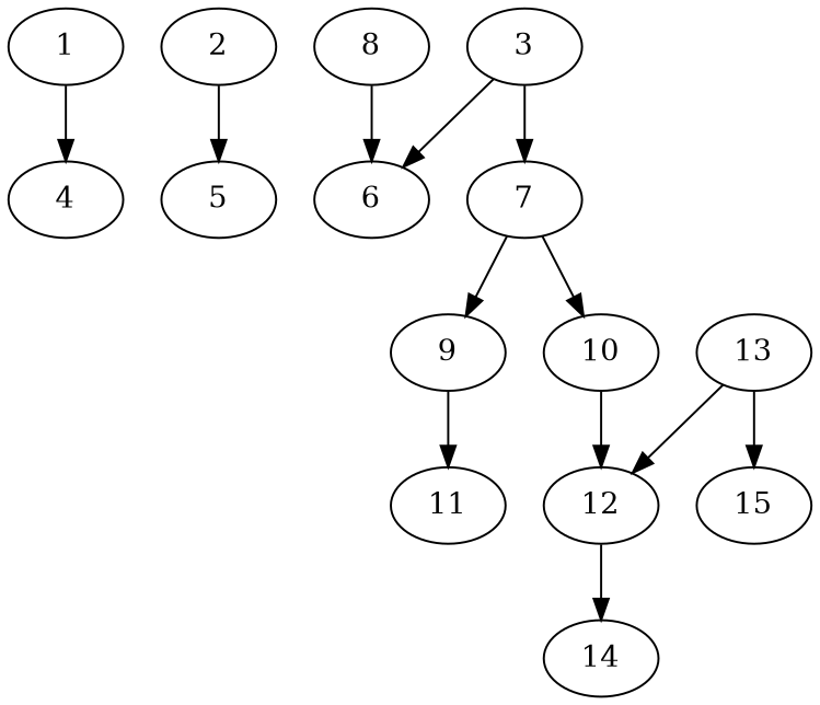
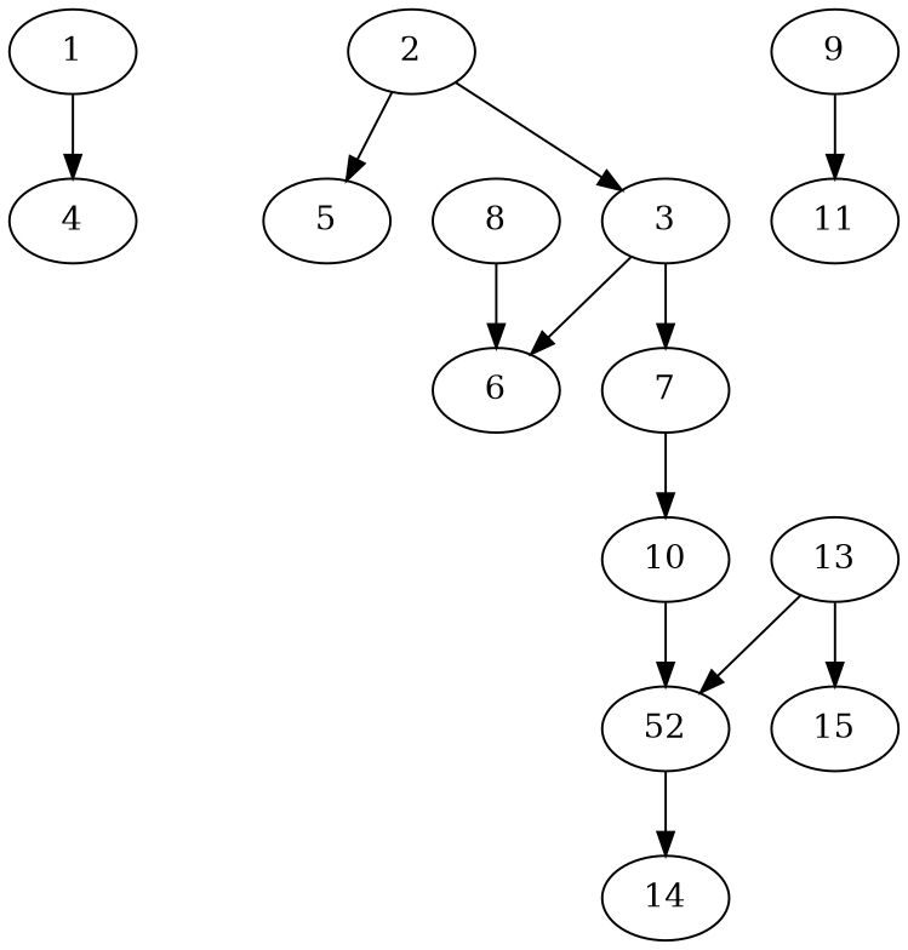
  digraph {
    node [alpha=0.06]
    1 [expect_size=11229863702575216]
    4 [alpha=0.04 expect_size=3093126020749609]
    5 [alpha=0.04 expect_size=248967807491703840]
    2 [alpha=0.07 expect_size=2866086950131076]
    3 [expect_size=4741233061297913856]
    6 [alpha=0.05 expect_size=3789646734454375]
    7 [alpha=0.10 expect_size=113374444382060544000]
    9 [alpha=0.08 expect_size=7040216621005270]
    10 [expect_size=21091201843352120]
    8 [alpha=0.07 expect_size=83450501743318752]
    11 [alpha=0.02 expect_size=126497495540793904]
-   12 [alpha=0.09 expect_size=138411881467690368]
+   12 [alpha=0.09 expect_size=138411881467690368 label=52]
    14 [alpha=0.07 expect_size=6963819113742464]
    13 [alpha=0.08 expect_size=182789777100532512]
    15 [alpha=0.02 expect_size=69597680688837368]
    1 -> 4
    2 -> 5
+   2 -> 3
    3 -> 6
    3 -> 7
-   7 -> 9
    7 -> 10
    9 -> 11
    10 -> 12
    8 -> 6
    12 -> 14
    13 -> 12
    13 -> 15
  }
